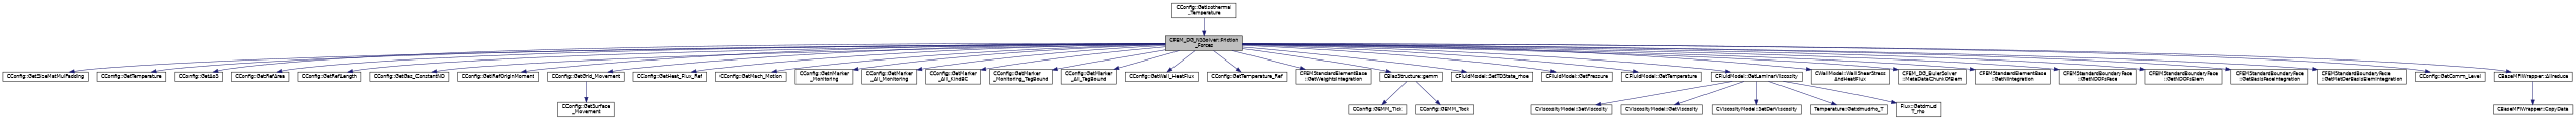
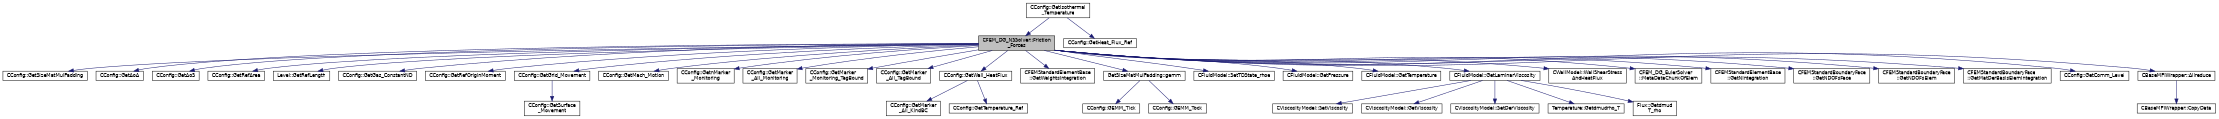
  digraph {
    rankdir=TB
    node [color=black fillcolor=white fontname=Helvetica fontsize=10 shape=record style=filled]
    edge [color=midnightblue fontname=Helvetica fontsize=10 labelfontname=Helvetica labelfontsize=10 style=solid]
    n1 [fillcolor=grey75 fontcolor=black height=0.2 label="CFEM_DG_NSSolver::Friction\l_Forces" width=0.4]
    n2 [height=0.2 label="CConfig::GetSizeMatMulPadding" width=0.4]
-   n3 [height=0.2 label="CConfig::GetTemperature" width=0.4]
+   n3 [height=0.2 label="CConfig::GetAoA" width=0.4]
    n4 [height=0.2 label="CConfig::GetAoS" width=0.4]
    n5 [height=0.2 label="CConfig::GetRefArea" width=0.4]
-   n6 [height=0.2 label="CConfig::GetRefLength" width=0.4]
+   n6 [height=0.2 label="Level::GetRefLength" width=0.4]
    n7 [height=0.2 label="CConfig::GetGas_ConstantND" width=0.4]
    n8 [height=0.2 label="CConfig::GetRefOriginMoment" width=0.4]
    n9 [height=0.2 label="CConfig::GetGrid_Movement" width=0.4]
    n10 [height=0.2 label="CConfig::GetHeat_Flux_Ref" width=0.4]
    n11 [height=0.2 label="CConfig::GetMach_Motion" width=0.4]
    n12 [height=0.2 label="CConfig::GetnMarker\l_Monitoring" width=0.4]
    n13 [height=0.2 label="CConfig::GetMarker\l_All_Monitoring" width=0.4]
    n14 [height=0.2 label="CConfig::GetMarker\l_All_KindBC" width=0.4]
    n15 [height=0.2 label="CConfig::GetMarker\l_Monitoring_TagBound" width=0.4]
    n16 [height=0.2 label="CConfig::GetMarker\l_All_TagBound" width=0.4]
    n17 [height=0.2 label="CConfig::GetWall_HeatFlux" width=0.4]
    n18 [height=0.2 label="CConfig::GetTemperature_Ref" width=0.4]
    n19 [height=0.2 label="CFEMStandardElementBase\l::GetWeightsIntegration" width=0.4]
-   n20 [height=0.2 label="CBlasStructure::gemm" width=0.4]
+   n20 [height=0.2 label="GetSizeMatMulPadding::gemm" width=0.4]
    n21 [height=0.2 label="CFluidModel::SetTDState_rhoe" width=0.4]
    n22 [height=0.2 label="CFluidModel::GetPressure" width=0.4]
    n23 [height=0.2 label="CFluidModel::GetTemperature" width=0.4]
    n24 [height=0.2 label="CFluidModel::GetLaminarViscosity" width=0.4]
    n25 [height=0.2 label="CWallModel::WallShearStress\lAndHeatFlux" width=0.4]
    n26 [height=0.2 label="CFEM_DG_EulerSolver\l::MetaDataChunkOfElem" width=0.4]
    n27 [height=0.2 label="CFEMStandardElementBase\l::GetNIntegration" width=0.4]
    n28 [height=0.2 label="CFEMStandardBoundaryFace\l::GetNDOFsFace" width=0.4]
    n29 [height=0.2 label="CFEMStandardBoundaryFace\l::GetNDOFsElem" width=0.4]
-   n30 [height=0.2 label="CFEMStandardBoundaryFace\l::GetBasisFaceIntegration" width=0.4]
    n31 [height=0.2 label="CFEMStandardBoundaryFace\l::GetMatDerBasisElemIntegration" width=0.4]
    n32 [height=0.2 label="CConfig::GetComm_Level" width=0.4]
    n33 [height=0.2 label="CBaseMPIWrapper::Allreduce" width=0.4]
    n34 [height=0.2 label="CConfig::GetSurface\l_Movement" width=0.4]
    n35 [height=0.2 label="CConfig::GetIsothermal\l_Temperature" width=0.4]
    n36 [height=0.2 label="CConfig::GEMM_Tick" width=0.4]
    n37 [height=0.2 label="CConfig::GEMM_Tock" width=0.4]
    n38 [height=0.2 label="CViscosityModel::SetViscosity" width=0.4]
    n39 [height=0.2 label="CViscosityModel::GetViscosity" width=0.4]
    n40 [height=0.2 label="CViscosityModel::SetDerViscosity" width=0.4]
    n41 [height=0.2 label="Temperature::Getdmudrho_T" width=0.4]
    n42 [height=0.2 label="Flux::Getdmud\lT_rho" width=0.4]
    n43 [height=0.2 label="CBaseMPIWrapper::CopyData" width=0.4]
    n1 -> n2
    n1 -> n3
    n1 -> n4
    n1 -> n5
    n1 -> n6
    n1 -> n7
    n1 -> n8
    n1 -> n9
-   n1 -> n10
+   n35 -> n10
    n1 -> n11
    n1 -> n12
    n1 -> n13
-   n1 -> n14
+   n17 -> n14
    n1 -> n15
    n1 -> n16
    n1 -> n17
-   n1 -> n18
+   n17 -> n18
    n1 -> n19
    n1 -> n20
    n1 -> n21
    n1 -> n22
    n1 -> n23
    n1 -> n24
    n1 -> n25
    n1 -> n26
    n1 -> n27
    n1 -> n28
    n1 -> n29
-   n1 -> n30
    n1 -> n31
    n1 -> n32
    n1 -> n33
    n9 -> n34
    n20 -> n36
    n20 -> n37
    n24 -> n38
    n24 -> n39
    n24 -> n40
    n24 -> n41
    n24 -> n42
    n33 -> n43
    n35 -> n1
  }
